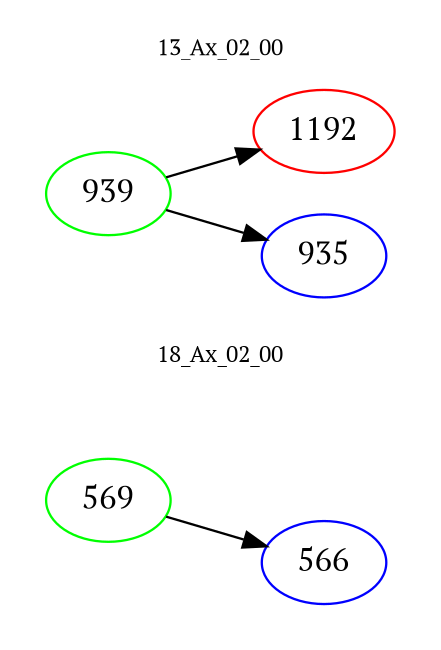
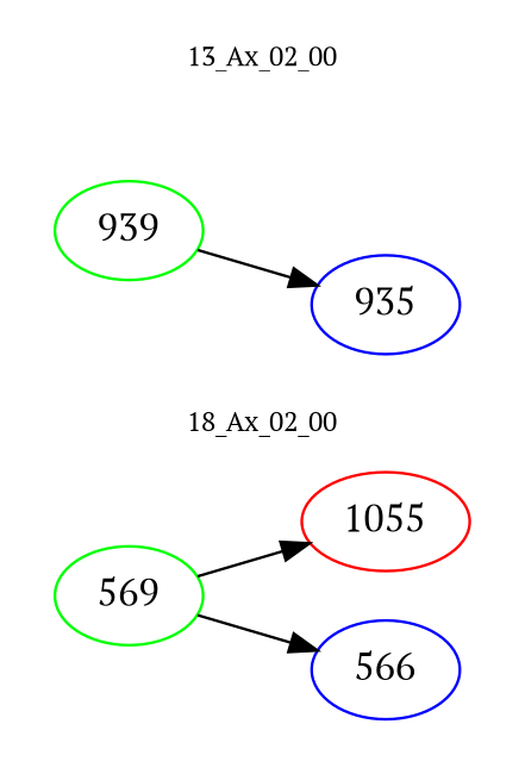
  digraph {
    fontname="PT Serif"
    rankdir=LR
    node [color=green fontname="PT Serif"]
    edge [color=black fontname="PT Serif"]
    n1 [label=569]
    n2 [color=blue label=566]
+   n3 [color=red label=1055]
    n4 [label=939]
    n5 [color=blue label=935]
-   n6 [color=red label=1192]
    subgraph cluster_1 {
      color=white
      fontsize=10
      label="18_Ax_02_00"
      n1
      n2
+     n3
    }
    subgraph cluster_2 {
      color=white
      fontsize=10
      label="13_Ax_02_00"
      n4
      n5
-     n6
    }
    n1 -> n2
+   n1 -> n3
    n4 -> n5
-   n4 -> n6
  }
